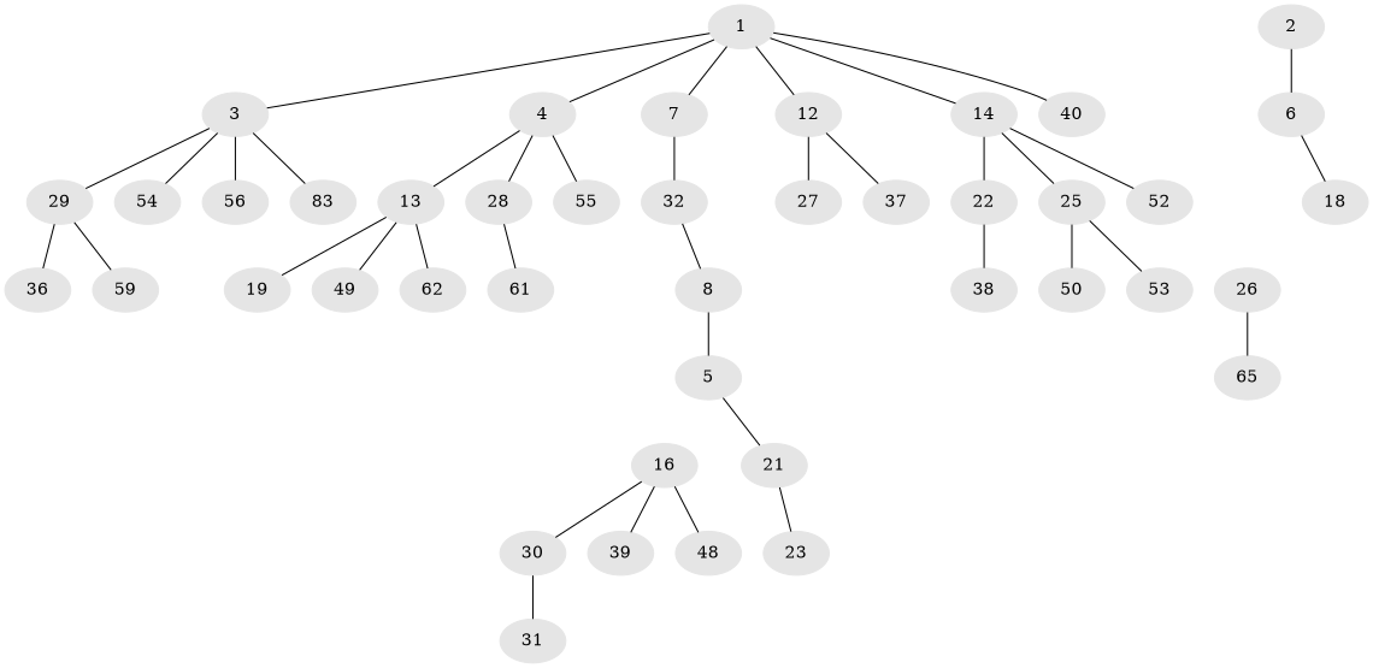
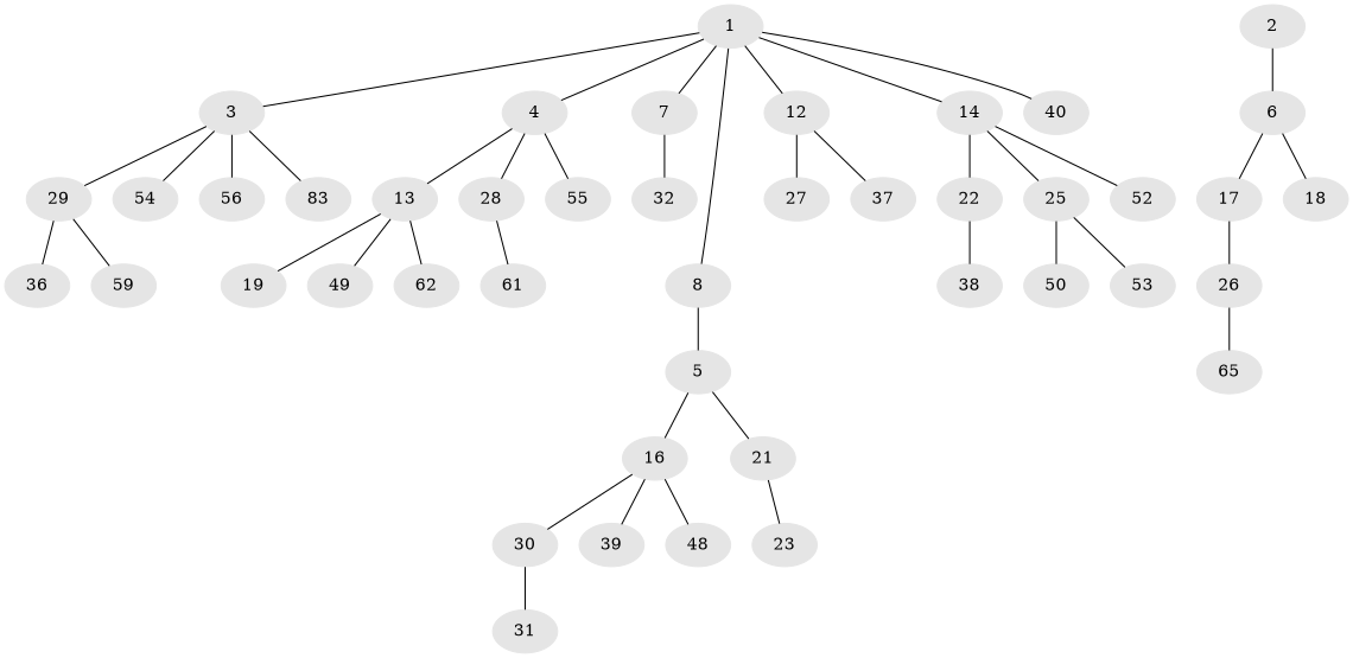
  graph {
    node [color=gray90 style=filled]
    1 [super="+11"]
    3 [super="+15"]
    4 [super="+9"]
    7
    8
    12 [super="+24"]
    14 [super="+44"]
    40
    2 [super="+42"]
    6 [super="+10"]
    29 [super="+57"]
    54
    56
    n14 [label=83]
    13 [super="+41"]
    28 [super="+43"]
    55
    5 [super="+20"]
    16 [super="+34"]
    21 [super="+45"]
    32
    27
    37
    22 [super="+58"]
    25 [super="+51"]
    52
+   17
    18 [super="+33"]
    36 [super="+46"]
    59
    19
    49
    62
    61
    30 [super="+47"]
    39
    48
    23 [super="+60"]
    26 [super="+64"]
    38
    50
    53
    31
    n44 [label=65]
    1 -- 3
    1 -- 4
    1 -- 7
-   32 -- 8
+   1 -- 8
    1 -- 12
    1 -- 14
    1 -- 40
    3 -- 29
    3 -- 54
    3 -- 56
    3 -- n14
    4 -- 13
    4 -- 28
    4 -- 55
    7 -- 32
    8 -- 5
    12 -- 27
    12 -- 37
    14 -- 22
    14 -- 25
    14 -- 52
    2 -- 6
+   6 -- 17
    6 -- 18
    29 -- 36
    29 -- 59
    13 -- 19
    13 -- 49
    13 -- 62
    28 -- 61
+   5 -- 16
    5 -- 21
    16 -- 30
    16 -- 39
    16 -- 48
    21 -- 23
    22 -- 38
    25 -- 50
    25 -- 53
+   17 -- 26
    30 -- 31
    26 -- n44
  }
